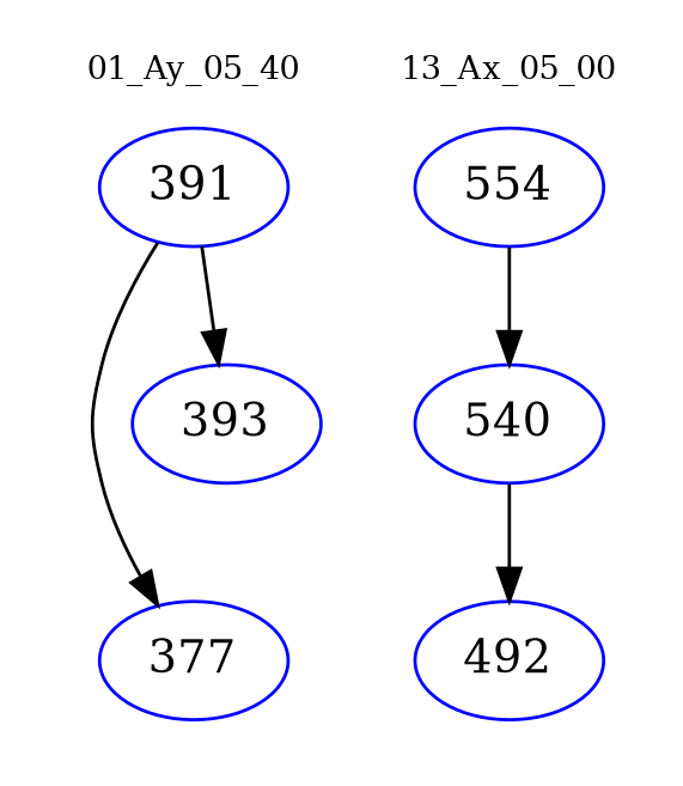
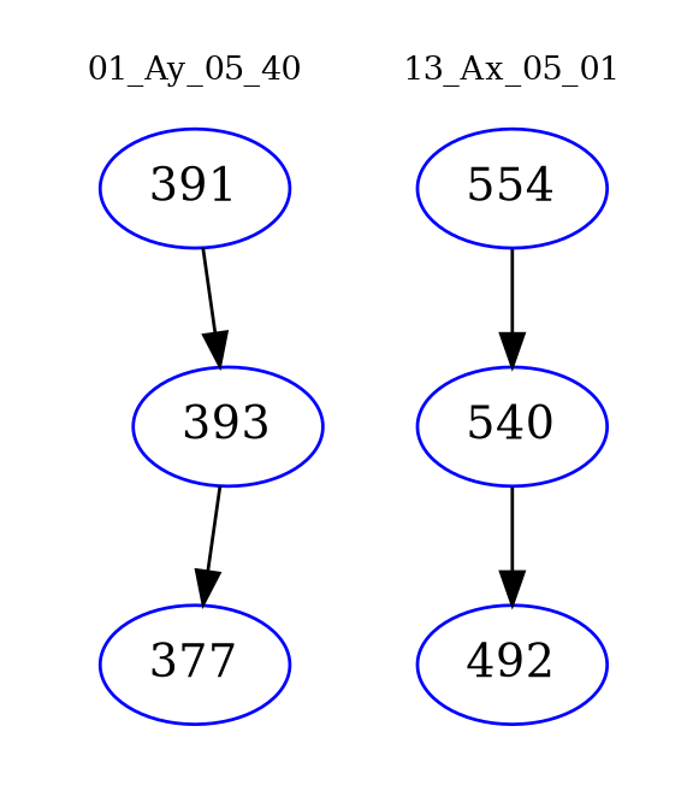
  digraph {
    node [color=blue]
    edge [color=black]
    n1 [label=391]
    n2 [label=377]
    n3 [label=393]
    n4 [label=540]
    n5 [label=492]
    n6 [label=554]
    subgraph cluster_1 {
      color=white
      fontsize=10
      label="01_Ay_05_40"
      n1
      n2
      n3
    }
    subgraph cluster_2 {
      color=white
      fontsize=10
-     label="13_Ax_05_00"
+     label="13_Ax_05_01"
      n4
      n5
      n6
    }
-   n1 -> n2
+   n3 -> n2
    n1 -> n3
    n4 -> n5
    n6 -> n4
  }
